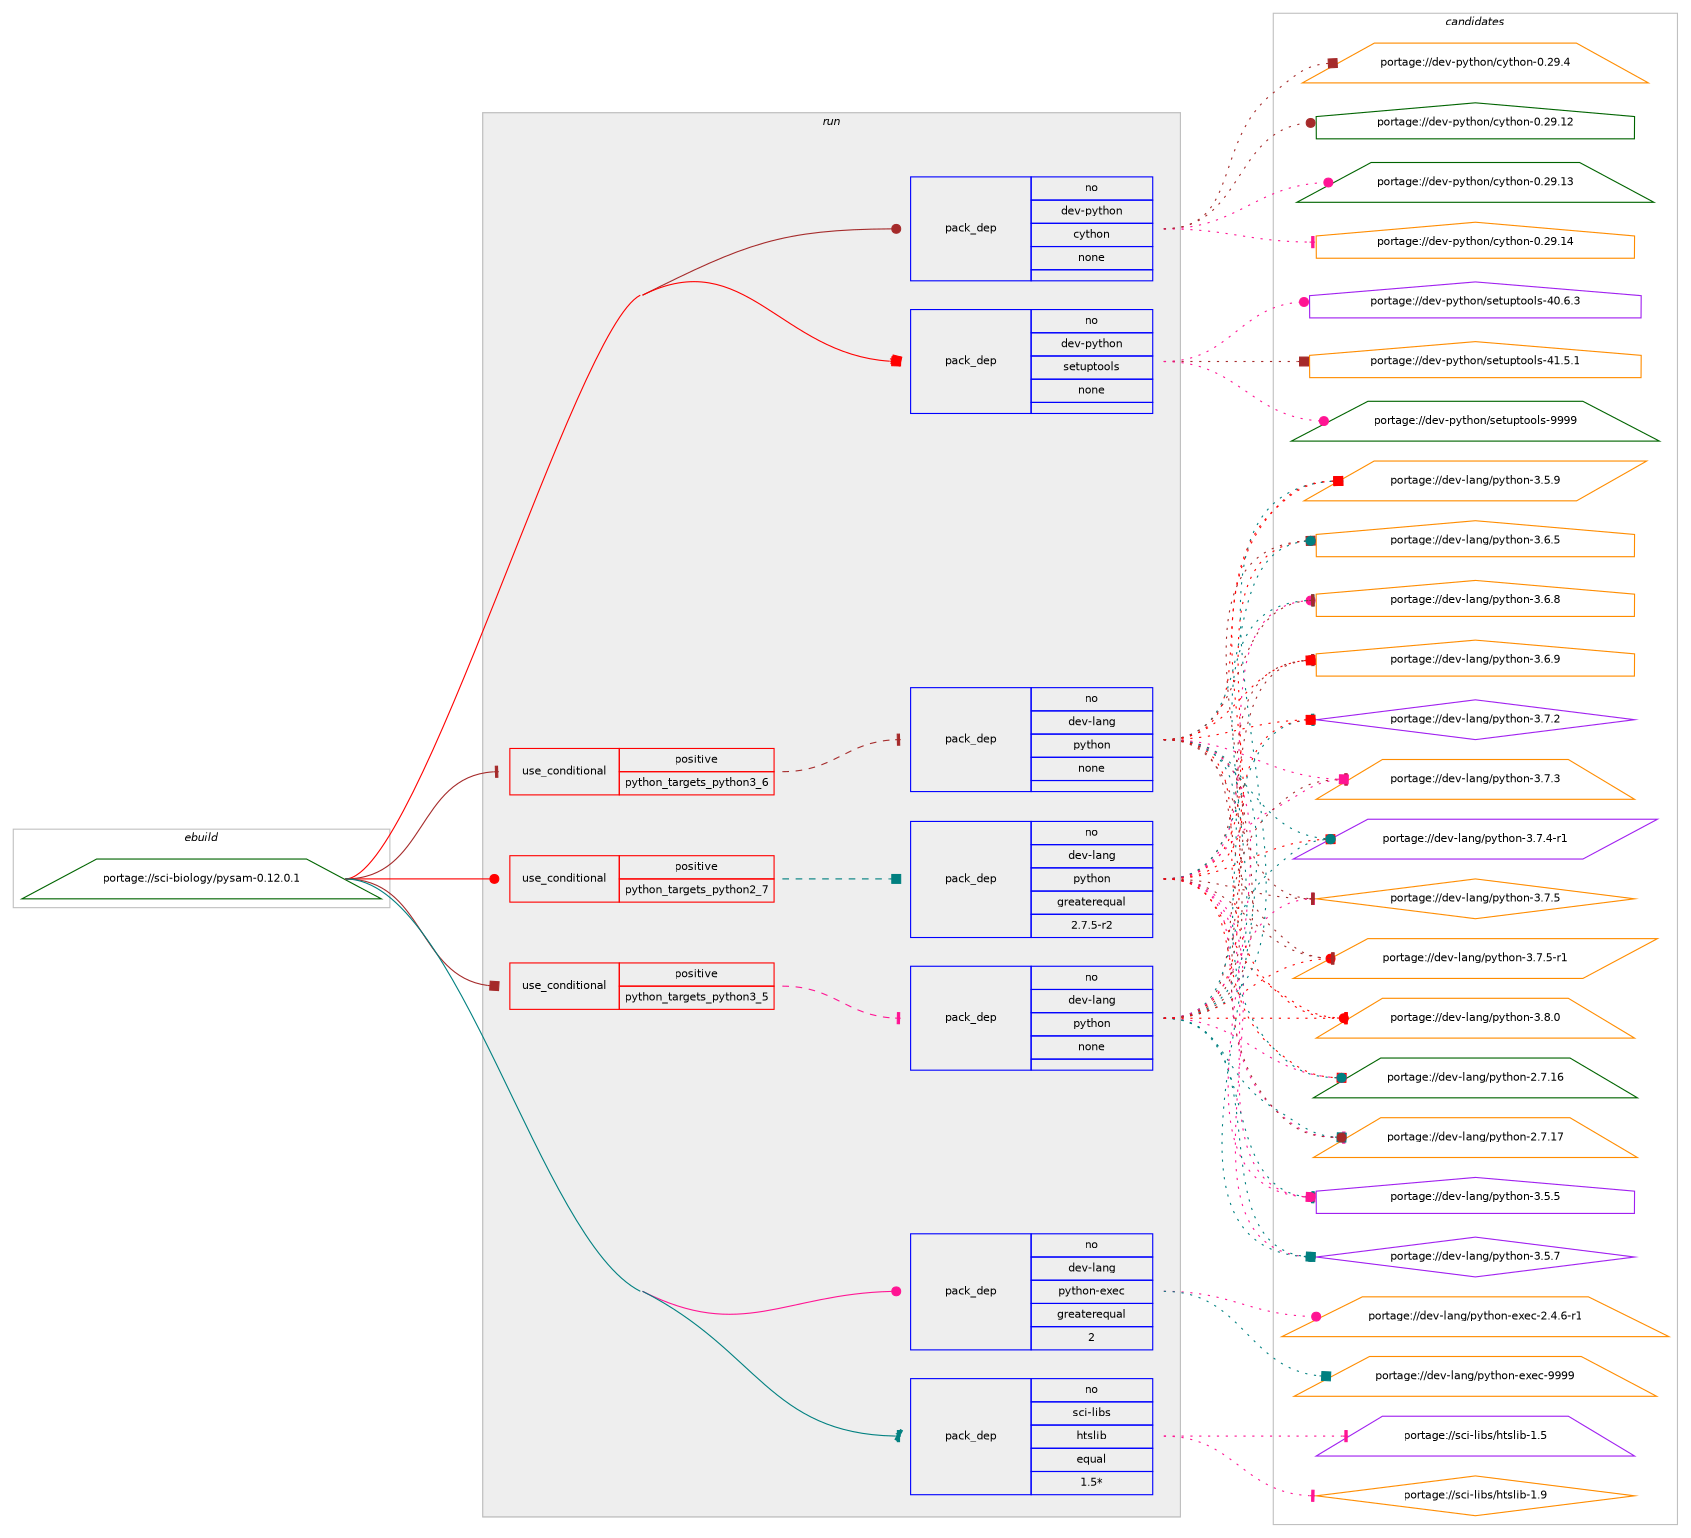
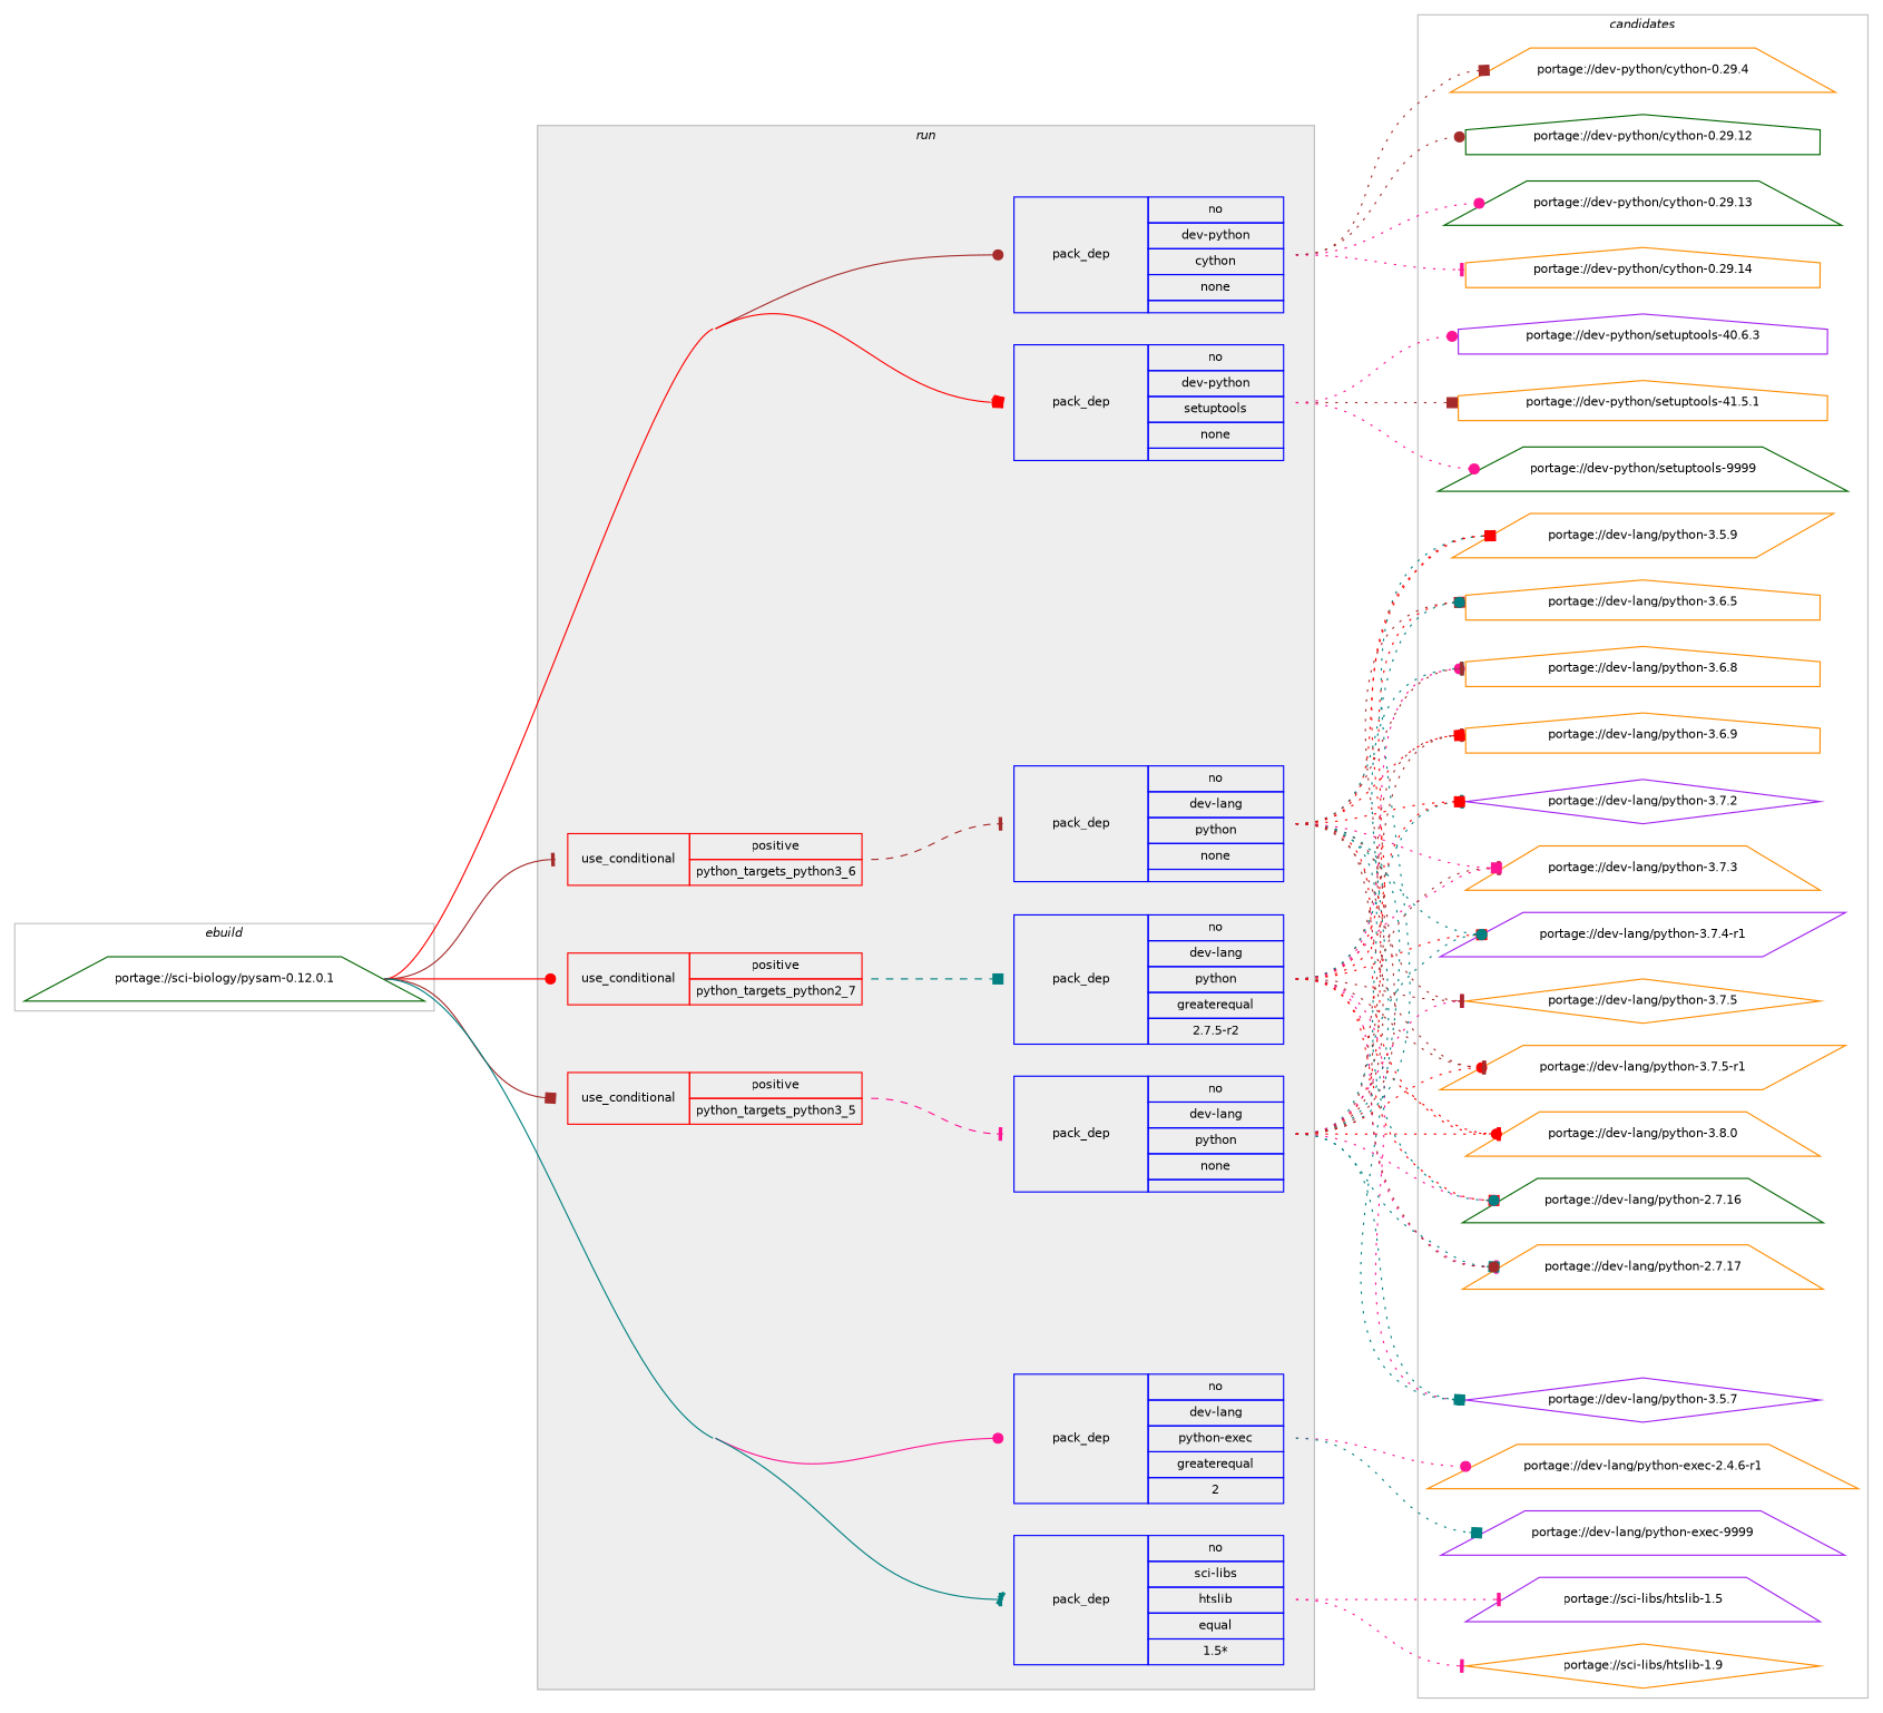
  digraph {
    compound=true
    concentrate=true
    fontname=Helvetica
    fontsize=10
    newrank=true
    rankdir=LR
    ranksep=1.5
    node [color=darkorange fontname=Helvetica fontsize=10 shape=trapezium]
    edge [arrowhead=dot color=deeppink headport=w style=dotted tailport=e weight=100]
    n1 [color=darkgreen label="portage://sci-biology/pysam-0.12.0.1" width=4]
    n2 [color=blue label=<<TABLE BORDER="0" CELLBORDER="1" CELLSPACING="0" CELLPADDING="4" WIDTH="220"><TR><TD ROWSPAN="6" CELLPADDING="30">pack_dep</TD></TR><TR><TD WIDTH="110">no</TD></TR><TR><TD>dev-python</TD></TR><TR><TD>cython</TD></TR><TR><TD>none</TD></TR><TR><TD></TD></TR></TABLE>> shape=none]
    n3 [color=blue label=<<TABLE BORDER="0" CELLBORDER="1" CELLSPACING="0" CELLPADDING="4" WIDTH="220"><TR><TD ROWSPAN="6" CELLPADDING="30">pack_dep</TD></TR><TR><TD WIDTH="110">no</TD></TR><TR><TD>dev-python</TD></TR><TR><TD>setuptools</TD></TR><TR><TD>none</TD></TR><TR><TD></TD></TR></TABLE>> shape=none]
    n4 [color=blue label=<<TABLE BORDER="0" CELLBORDER="1" CELLSPACING="0" CELLPADDING="4" WIDTH="220"><TR><TD ROWSPAN="6" CELLPADDING="30">pack_dep</TD></TR><TR><TD WIDTH="110">no</TD></TR><TR><TD>dev-lang</TD></TR><TR><TD>python</TD></TR><TR><TD>greaterequal</TD></TR><TR><TD>2.7.5-r2</TD></TR></TABLE>> shape=none]
    n5 [color=red label=<<TABLE BORDER="0" CELLBORDER="1" CELLSPACING="0" CELLPADDING="4"><TR><TD ROWSPAN="3" CELLPADDING="10">use_conditional</TD></TR><TR><TD>positive</TD></TR><TR><TD>python_targets_python2_7</TD></TR></TABLE>> shape=none]
    n6 [color=blue label=<<TABLE BORDER="0" CELLBORDER="1" CELLSPACING="0" CELLPADDING="4" WIDTH="220"><TR><TD ROWSPAN="6" CELLPADDING="30">pack_dep</TD></TR><TR><TD WIDTH="110">no</TD></TR><TR><TD>dev-lang</TD></TR><TR><TD>python</TD></TR><TR><TD>none</TD></TR><TR><TD></TD></TR></TABLE>> shape=none]
    n7 [color=red label=<<TABLE BORDER="0" CELLBORDER="1" CELLSPACING="0" CELLPADDING="4"><TR><TD ROWSPAN="3" CELLPADDING="10">use_conditional</TD></TR><TR><TD>positive</TD></TR><TR><TD>python_targets_python3_5</TD></TR></TABLE>> shape=none]
    n8 [color=blue label=<<TABLE BORDER="0" CELLBORDER="1" CELLSPACING="0" CELLPADDING="4" WIDTH="220"><TR><TD ROWSPAN="6" CELLPADDING="30">pack_dep</TD></TR><TR><TD WIDTH="110">no</TD></TR><TR><TD>dev-lang</TD></TR><TR><TD>python</TD></TR><TR><TD>none</TD></TR><TR><TD></TD></TR></TABLE>> shape=none]
    n9 [color=red label=<<TABLE BORDER="0" CELLBORDER="1" CELLSPACING="0" CELLPADDING="4"><TR><TD ROWSPAN="3" CELLPADDING="10">use_conditional</TD></TR><TR><TD>positive</TD></TR><TR><TD>python_targets_python3_6</TD></TR></TABLE>> shape=none]
    n10 [color=blue label=<<TABLE BORDER="0" CELLBORDER="1" CELLSPACING="0" CELLPADDING="4" WIDTH="220"><TR><TD ROWSPAN="6" CELLPADDING="30">pack_dep</TD></TR><TR><TD WIDTH="110">no</TD></TR><TR><TD>dev-lang</TD></TR><TR><TD>python-exec</TD></TR><TR><TD>greaterequal</TD></TR><TR><TD>2</TD></TR></TABLE>> shape=none]
    n11 [color=blue label=<<TABLE BORDER="0" CELLBORDER="1" CELLSPACING="0" CELLPADDING="4" WIDTH="220"><TR><TD ROWSPAN="6" CELLPADDING="30">pack_dep</TD></TR><TR><TD WIDTH="110">no</TD></TR><TR><TD>sci-libs</TD></TR><TR><TD>htslib</TD></TR><TR><TD>equal</TD></TR><TR><TD>1.5*</TD></TR></TABLE>> shape=none]
    n12 [color=darkgreen label="portage://dev-python/cython-0.29.12" shape=house width=4]
    n13 [color=darkgreen label="portage://dev-python/cython-0.29.13" width=4]
    n14 [label="portage://dev-python/cython-0.29.14" shape=house width=4]
    n15 [label="portage://dev-python/cython-0.29.4" width=4]
    n16 [color=purple label="portage://dev-python/setuptools-40.6.3" shape=house width=4]
    n17 [label="portage://dev-python/setuptools-41.5.1" shape=house width=4]
    n18 [color=darkgreen label="portage://dev-python/setuptools-9999" width=4]
    n19 [color=darkgreen label="portage://dev-lang/python-2.7.16" width=4]
    n20 [label="portage://dev-lang/python-2.7.17" width=4]
-   n21 [color=purple label="portage://dev-lang/python-3.5.5" shape=house width=4]
    n22 [color=purple label="portage://dev-lang/python-3.5.7" shape=diamond width=4]
    n23 [label="portage://dev-lang/python-3.5.9" shape=parallelogram width=4]
    n24 [label="portage://dev-lang/python-3.6.5" shape=house width=4]
    n25 [label="portage://dev-lang/python-3.6.8" shape=house width=4]
    n26 [label="portage://dev-lang/python-3.6.9" shape=house width=4]
    n27 [color=purple label="portage://dev-lang/python-3.7.2" shape=diamond width=4]
    n28 [label="portage://dev-lang/python-3.7.3" width=4]
    n29 [color=purple label="portage://dev-lang/python-3.7.4-r1" shape=parallelogram width=4]
    n30 [label="portage://dev-lang/python-3.7.5" shape=diamond width=4]
    n31 [label="portage://dev-lang/python-3.7.5-r1" shape=parallelogram width=4]
    n32 [label="portage://dev-lang/python-3.8.0" width=4]
    n33 [label="portage://dev-lang/python-exec-2.4.6-r1" width=4]
-   n34 [label="portage://dev-lang/python-exec-9999" width=4]
+   n34 [color=purple label="portage://dev-lang/python-exec-9999" width=4]
    n35 [color=purple label="portage://sci-libs/htslib-1.5" width=4]
    n36 [label="portage://sci-libs/htslib-1.9" shape=diamond width=4]
    subgraph cluster_1 {
      color=gray
      label=<<i>ebuild</i>>
      rank=same
      n1
    }
    subgraph cluster_2 {
      color=gray
      label=<<i>dependencies</i>>
      subgraph cluster_3 {
        color=gray
        fillcolor="#eeeeee"
        label=<<i>compile</i>>
        style=filled
        subgraph sub_4 {
          color=gray
          fillcolor="#eeeeee"
          label=<<i>compile</i>>
          style=filled
          n2
        }
        subgraph sub_5 {
          color=gray
          fillcolor="#eeeeee"
          label=<<i>compile</i>>
          style=filled
          n3
        }
      }
      subgraph cluster_6 {
        color=gray
        fillcolor="#eeeeee"
        label=<<i>compile and run</i>>
        style=filled
        subgraph sub_7 {
          color=gray
          fillcolor="#eeeeee"
          label=<<i>compile and run</i>>
          style=filled
          n5
          subgraph sub_8 {
            color=gray
            fillcolor="#eeeeee"
            label=<<i>compile and run</i>>
            style=filled
            n4
          }
        }
        subgraph sub_9 {
          color=gray
          fillcolor="#eeeeee"
          label=<<i>compile and run</i>>
          style=filled
          n7
          subgraph sub_10 {
            color=gray
            fillcolor="#eeeeee"
            label=<<i>compile and run</i>>
            style=filled
            n6
          }
        }
        subgraph sub_11 {
          color=gray
          fillcolor="#eeeeee"
          label=<<i>compile and run</i>>
          style=filled
          n9
          subgraph sub_12 {
            color=gray
            fillcolor="#eeeeee"
            label=<<i>compile and run</i>>
            style=filled
            n8
          }
        }
        subgraph sub_13 {
          color=gray
          fillcolor="#eeeeee"
          label=<<i>compile and run</i>>
          style=filled
          n10
        }
        subgraph sub_14 {
          color=gray
          fillcolor="#eeeeee"
          label=<<i>compile and run</i>>
          style=filled
          n11
        }
      }
      subgraph cluster_15 {
        color=gray
        fillcolor="#eeeeee"
        label=<<i>run</i>>
        style=filled
      }
    }
    subgraph cluster_16 {
      color=gray
      label=<<i>candidates</i>>
      rank=same
      subgraph sub_17 {
        color=black
        label=<<i>candidates</i>>
        nodesep=1
        rank=same
        n12
        n13
        n14
        n15
      }
      subgraph sub_18 {
        color=black
        label=<<i>candidates</i>>
        nodesep=1
        rank=same
        n16
        n17
        n18
      }
      subgraph sub_19 {
        color=black
        label=<<i>candidates</i>>
        nodesep=1
        rank=same
        n19
        n20
-       n21
        n22
        n23
        n24
        n25
        n26
        n27
        n28
        n29
        n30
        n31
        n32
      }
      subgraph sub_20 {
        color=black
        label=<<i>candidates</i>>
        nodesep=1
        rank=same
        n19
        n20
-       n21
        n22
        n23
        n24
        n25
        n26
        n27
        n28
        n29
        n30
        n31
        n32
      }
      subgraph sub_21 {
        color=black
        label=<<i>candidates</i>>
        nodesep=1
        rank=same
        n19
        n20
-       n21
        n22
        n23
        n24
        n25
        n26
        n27
        n28
        n29
        n30
        n31
        n32
      }
      subgraph sub_22 {
        color=black
        label=<<i>candidates</i>>
        nodesep=1
        rank=same
        n33
        n34
      }
      subgraph sub_23 {
        color=black
        label=<<i>candidates</i>>
        nodesep=1
        rank=same
        n35
        n36
      }
    }
    n1 -> n2 [color=brown style=solid weight=20]
    n1 -> n3 [arrowhead=box color=red style=solid weight=20]
    n1 -> n5 [color=red style=solid weight=20]
    n1 -> n7 [arrowhead=box color=brown style=solid weight=20]
    n1 -> n9 [arrowhead=tee color=brown style=solid weight=20]
    n1 -> n10 [style=solid weight=20]
    n1 -> n11 [arrowhead=tee color=teal style=solid weight=20]
    n2 -> n12 [color=brown]
    n2 -> n13
    n2 -> n14 [arrowhead=tee]
    n2 -> n15 [arrowhead=box color=brown]
    n3 -> n16
    n3 -> n17 [arrowhead=box color=brown]
    n3 -> n18
    n4 -> n19 [arrowhead=box color=red]
    n4 -> n20 [arrowhead=tee]
-   n4 -> n21 [arrowhead=box]
    n4 -> n22
    n4 -> n23 [arrowhead=box color=red]
    n4 -> n24 [color=red]
    n4 -> n25
    n4 -> n26 [color=brown]
    n4 -> n27 [arrowhead=tee color=teal]
    n4 -> n28 [arrowhead=tee]
    n4 -> n29 [arrowhead=box color=red]
    n4 -> n30 [arrowhead=tee color=brown]
    n4 -> n31 [arrowhead=tee color=brown]
    n4 -> n32 [arrowhead=tee color=red]
    n5 -> n4 [arrowhead=box color=teal style=dashed weight=20]
    n6 -> n19
    n6 -> n20 [arrowhead=box color=teal]
-   n6 -> n21 [arrowhead=tee color=teal]
    n6 -> n22 [arrowhead=box color=teal]
    n6 -> n23 [color=teal]
    n6 -> n24 [arrowhead=box color=brown]
    n6 -> n25 [arrowhead=tee color=teal]
    n6 -> n26 [arrowhead=tee color=brown]
    n6 -> n27 [color=red]
    n6 -> n28 [arrowhead=tee color=brown]
    n6 -> n29 [color=teal]
    n6 -> n30 [arrowhead=tee]
    n6 -> n31 [color=red]
    n6 -> n32 [color=red]
    n7 -> n6 [arrowhead=tee style=dashed weight=20]
    n8 -> n19 [color=teal]
    n8 -> n20 [color=brown]
-   n8 -> n21
    n8 -> n22 [color=teal]
    n8 -> n23 [arrowhead=box color=red]
    n8 -> n24 [color=teal]
    n8 -> n25 [arrowhead=tee color=brown]
    n8 -> n26 [arrowhead=box color=red]
    n8 -> n27 [arrowhead=box color=red]
    n8 -> n28 [arrowhead=box]
    n8 -> n29 [color=teal]
    n8 -> n30 [arrowhead=tee color=brown]
    n8 -> n31 [arrowhead=tee color=brown]
    n8 -> n32 [arrowhead=tee color=red]
    n9 -> n8 [arrowhead=tee color=brown style=dashed weight=20]
    n10 -> n33
    n10 -> n34 [arrowhead=box color=teal]
    n11 -> n35 [arrowhead=tee]
    n11 -> n36 [arrowhead=tee]
  }
